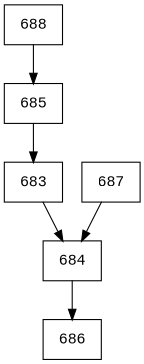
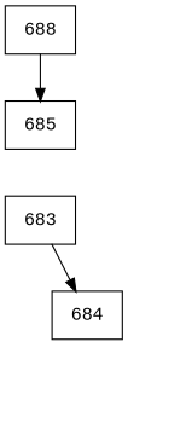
  digraph {
    fontname="Liberation Mono"
    node [fontname="Liberation Mono" shape=record]
    edge [fontname="Liberation Mono"]
    n1 [label="{688}"]
    n2 [label="{685}"]
    n3 [label="{683}"]
    n4 [label="{684}"]
-   n5 [label="{687}"]
-   n6 [label="{686}"]
    n1 -> n2
-   n2 -> n3
    n3 -> n4
-   n4 -> n6
-   n5 -> n4
  }
